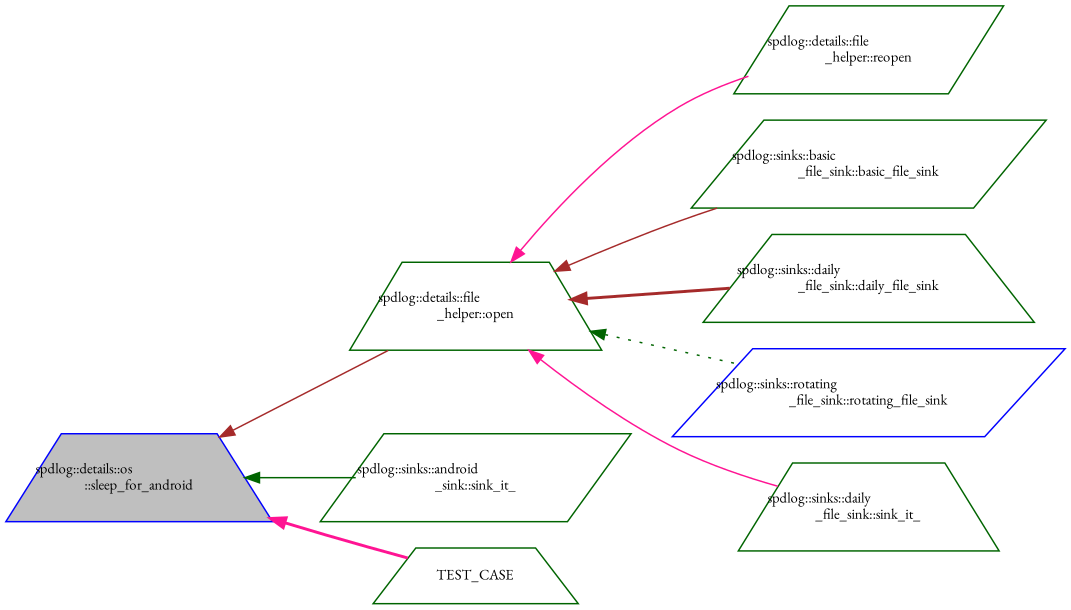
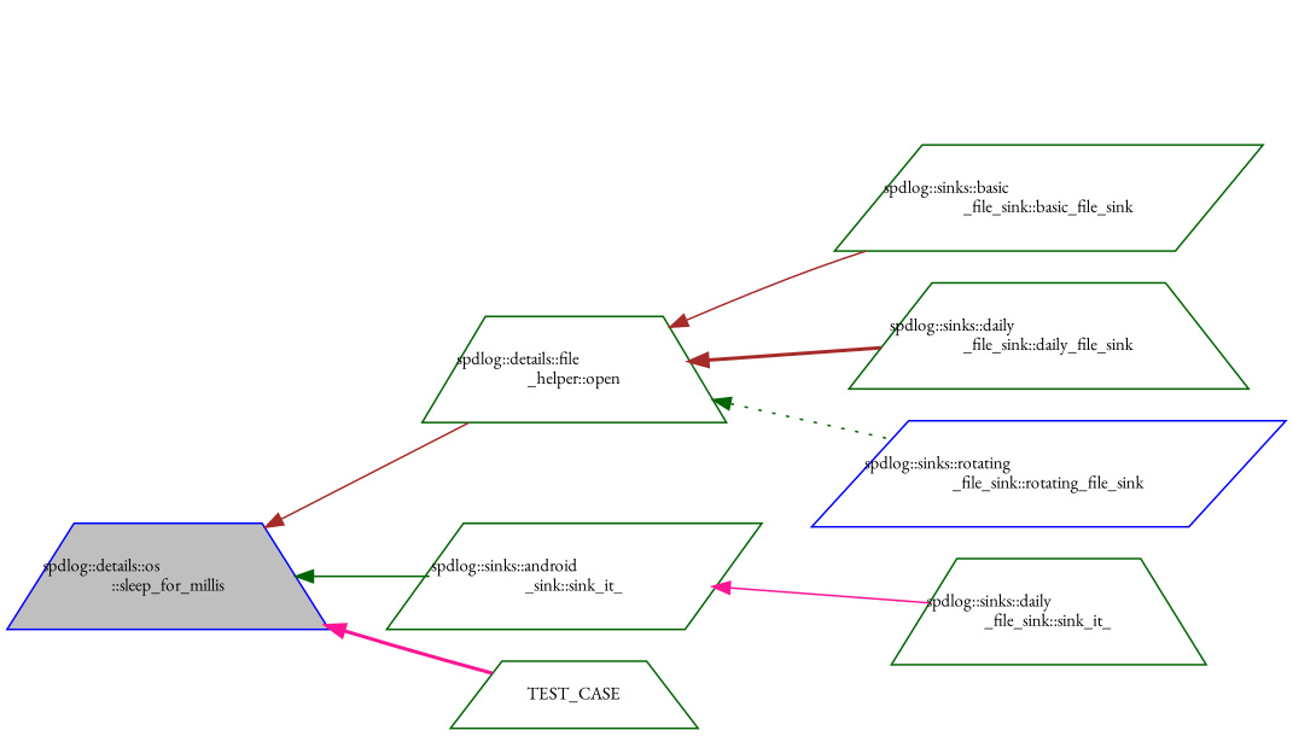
  digraph {
    fontname="EB Garamond"
    rankdir=LR
    node [color=darkgreen fillcolor=white fontname="EB Garamond" fontsize=10 shape=trapezium style=filled]
    edge [color=brown dir=back fontname="EB Garamond" fontsize=10 labelfontname=Helvetica labelfontsize=10 style=solid]
-   n1 [color=blue fillcolor=grey75 fontcolor=black height=0.2 label="spdlog::details::os\l::sleep_for_android" width=0.4]
+   n1 [color=blue fillcolor=grey75 fontcolor=black height=0.2 label="spdlog::details::os\l::sleep_for_millis" width=0.4]
    n2 [height=0.2 label="spdlog::details::file\l_helper::open" width=0.4]
    n3 [height=0.2 label="spdlog::sinks::android\l_sink::sink_it_" shape=parallelogram width=0.4]
    n4 [height=0.2 label=TEST_CASE width=0.4]
-   n5 [height=0.2 label="spdlog::details::file\l_helper::reopen" shape=parallelogram width=0.4]
    n6 [height=0.2 label="spdlog::sinks::basic\l_file_sink::basic_file_sink" shape=parallelogram width=0.4]
    n7 [height=0.2 label="spdlog::sinks::daily\l_file_sink::daily_file_sink" width=0.4]
    n8 [height=0.2 label="spdlog::sinks::daily\l_file_sink::sink_it_" width=0.4]
    n9 [color=blue height=0.2 label="spdlog::sinks::rotating\l_file_sink::rotating_file_sink" shape=parallelogram width=0.4]
    n1 -> n2
    n1 -> n3 [color=darkgreen]
    n1 -> n4 [color=deeppink style=bold]
-   n2 -> n5 [color=deeppink]
    n2 -> n6
    n2 -> n7 [style=bold]
-   n2 -> n8 [color=deeppink]
+   n3 -> n8 [color=deeppink]
    n2 -> n9 [color=darkgreen style=dotted]
  }
